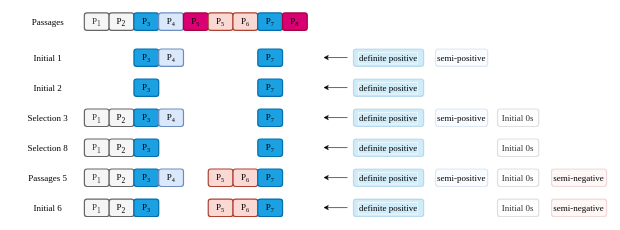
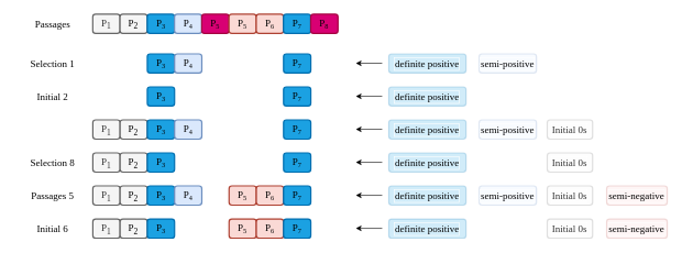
  <mxCell id="0" />
  <mxCell id="1" parent="0" />
  <mxCell id="2" value="" style="group" vertex="1" connectable="0" parent="1"><mxGeometry x="20" y="80.999" width="491.562" height="29.121" as="geometry" /></mxCell>
  <mxCell id="3" value="" style="group" parent="2" vertex="1" connectable="0"><mxGeometry x="120.116" width="371.446" height="29.121" as="geometry" /></mxCell>
  <mxCell id="4" value="P&lt;span style=&quot;font-size: 12.5px;&quot;&gt;&lt;sub&gt;3&lt;/sub&gt;&lt;/span&gt;" style="rounded=1;whiteSpace=wrap;html=1;strokeWidth=2;fontFamily=Times New Roman;fontSize=15;fillColor=#1ba1e2;fontColor=#000000;strokeColor=#006EAF;" parent="3" vertex="1"><mxGeometry x="82.548" y="0.004" width="41.274" height="29.118" as="geometry" /></mxCell>
  <mxCell id="5" value="P&lt;span style=&quot;font-size: 12.5px;&quot;&gt;&lt;sub&gt;4&lt;/sub&gt;&lt;/span&gt;" style="rounded=1;whiteSpace=wrap;html=1;strokeWidth=2;fontFamily=Times New Roman;fontSize=15;fillColor=#dae8fc;strokeColor=#6c8ebf;fontColor=#000000;" parent="3" vertex="1"><mxGeometry x="123.821" y="0.004" width="41.274" height="29.118" as="geometry" /></mxCell>
  <mxCell id="6" value="P&lt;span style=&quot;font-size: 12.5px;&quot;&gt;&lt;sub&gt;7&lt;/sub&gt;&lt;/span&gt;" style="rounded=1;whiteSpace=wrap;html=1;strokeWidth=2;fontFamily=Times New Roman;fontSize=15;fillColor=#1ba1e2;strokeColor=#006EAF;fontColor=#000000;" parent="3" vertex="1"><mxGeometry x="288.902" width="41.274" height="29.118" as="geometry" /></mxCell>
  <mxCell id="7" value="" style="endArrow=classic;html=1;rounded=0;fontColor=#000000;" edge="1" parent="3"><mxGeometry width="50" height="50" relative="1" as="geometry"><mxPoint x="438.294" y="14.251" as="sourcePoint" /><mxPoint x="398.294" y="14.251" as="targetPoint" /></mxGeometry></mxCell>
- <mxCell id="8" value="Initial 1" style="text;html=1;strokeColor=none;fillColor=none;align=center;verticalAlign=middle;whiteSpace=wrap;rounded=0;labelBorderColor=#FFFFFF;strokeWidth=2;fontFamily=Times New Roman;fontSize=15;fontColor=#000000;" parent="2" vertex="1"><mxGeometry y="0.001" width="118.53" height="29.12" as="geometry" /></mxCell>
+ <mxCell id="8" value="Selection 1" style="text;html=1;strokeColor=none;fillColor=none;align=center;verticalAlign=middle;whiteSpace=wrap;rounded=0;labelBorderColor=#FFFFFF;strokeWidth=2;fontFamily=Times New Roman;fontSize=15;fontColor=#000000;" parent="2" vertex="1"><mxGeometry y="0.001" width="118.53" height="29.12" as="geometry" /></mxCell>
  <mxCell id="9" value="" style="group" vertex="1" connectable="0" parent="1"><mxGeometry x="20" y="130.999" width="491.562" height="29.121" as="geometry" /></mxCell>
  <mxCell id="10" value="" style="group" vertex="1" connectable="0" parent="9"><mxGeometry x="120.116" width="371.446" height="29.121" as="geometry" /></mxCell>
  <mxCell id="11" value="P&lt;span style=&quot;font-size: 12.5px;&quot;&gt;&lt;sub&gt;3&lt;/sub&gt;&lt;/span&gt;" style="rounded=1;whiteSpace=wrap;html=1;strokeWidth=2;fontFamily=Times New Roman;fontSize=15;fillColor=#1ba1e2;fontColor=#000000;strokeColor=#006EAF;" vertex="1" parent="10"><mxGeometry x="82.548" y="0.004" width="41.274" height="29.118" as="geometry" /></mxCell>
  <mxCell id="12" value="P&lt;span style=&quot;font-size: 12.5px;&quot;&gt;&lt;sub&gt;7&lt;/sub&gt;&lt;/span&gt;" style="rounded=1;whiteSpace=wrap;html=1;strokeWidth=2;fontFamily=Times New Roman;fontSize=15;fillColor=#1ba1e2;strokeColor=#006EAF;fontColor=#000000;" vertex="1" parent="10"><mxGeometry x="288.902" width="41.274" height="29.118" as="geometry" /></mxCell>
  <mxCell id="13" value="Initial 2" style="text;html=1;strokeColor=none;fillColor=none;align=center;verticalAlign=middle;whiteSpace=wrap;rounded=0;labelBorderColor=#FFFFFF;strokeWidth=2;fontFamily=Times New Roman;fontSize=15;fontColor=#000000;" vertex="1" parent="9"><mxGeometry y="0.001" width="118.53" height="29.12" as="geometry" /></mxCell>
  <mxCell id="14" value="" style="group" vertex="1" connectable="0" parent="1"><mxGeometry x="20" y="180.999" width="491.562" height="29.121" as="geometry" /></mxCell>
  <mxCell id="15" value="" style="group" vertex="1" connectable="0" parent="14"><mxGeometry x="120.116" width="371.446" height="29.121" as="geometry" /></mxCell>
  <mxCell id="16" value="P&lt;sub&gt;1&lt;/sub&gt;" style="rounded=1;whiteSpace=wrap;html=1;strokeWidth=2;fontFamily=Times New Roman;fontSize=15;fillColor=#f5f5f5;fontColor=#333333;strokeColor=#666666;" vertex="1" parent="15"><mxGeometry y="0.004" width="41.274" height="29.118" as="geometry" /></mxCell>
  <mxCell id="17" value="P&lt;sub&gt;2&lt;/sub&gt;" style="rounded=1;whiteSpace=wrap;html=1;strokeWidth=2;fontFamily=Times New Roman;fontSize=15;fillColor=#f5f5f5;fontColor=#000000;strokeColor=#666666;" vertex="1" parent="15"><mxGeometry x="41.274" y="0.004" width="41.274" height="29.118" as="geometry" /></mxCell>
  <mxCell id="18" value="P&lt;span style=&quot;font-size: 12.5px;&quot;&gt;&lt;sub&gt;3&lt;/sub&gt;&lt;/span&gt;" style="rounded=1;whiteSpace=wrap;html=1;strokeWidth=2;fontFamily=Times New Roman;fontSize=15;fillColor=#1ba1e2;fontColor=#000000;strokeColor=#006EAF;" vertex="1" parent="15"><mxGeometry x="82.548" y="0.004" width="41.274" height="29.118" as="geometry" /></mxCell>
  <mxCell id="19" value="P&lt;span style=&quot;font-size: 12.5px;&quot;&gt;&lt;sub&gt;4&lt;/sub&gt;&lt;/span&gt;" style="rounded=1;whiteSpace=wrap;html=1;strokeWidth=2;fontFamily=Times New Roman;fontSize=15;fillColor=#dae8fc;strokeColor=#6c8ebf;fontColor=#000000;" vertex="1" parent="15"><mxGeometry x="123.821" y="0.004" width="41.274" height="29.118" as="geometry" /></mxCell>
  <mxCell id="20" value="P&lt;span style=&quot;font-size: 12.5px;&quot;&gt;&lt;sub&gt;7&lt;/sub&gt;&lt;/span&gt;" style="rounded=1;whiteSpace=wrap;html=1;strokeWidth=2;fontFamily=Times New Roman;fontSize=15;fillColor=#1ba1e2;strokeColor=#006EAF;fontColor=#000000;" vertex="1" parent="15"><mxGeometry x="288.902" width="41.274" height="29.118" as="geometry" /></mxCell>
  <mxCell id="21" value="" style="endArrow=classic;html=1;rounded=0;fontColor=#000000;" edge="1" parent="15"><mxGeometry width="50" height="50" relative="1" as="geometry"><mxPoint x="438.294" y="14.251" as="sourcePoint" /><mxPoint x="398.294" y="14.251" as="targetPoint" /></mxGeometry></mxCell>
- <mxCell id="22" value="Selection 3" style="text;html=1;strokeColor=none;fillColor=none;align=center;verticalAlign=middle;whiteSpace=wrap;rounded=0;labelBorderColor=#FFFFFF;strokeWidth=2;fontFamily=Times New Roman;fontSize=15;fontColor=#000000;" vertex="1" parent="14"><mxGeometry y="0.001" width="118.53" height="29.12" as="geometry" /></mxCell>
  <mxCell id="23" value="" style="group" vertex="1" connectable="0" parent="1"><mxGeometry x="20" y="230.999" width="491.562" height="29.121" as="geometry" /></mxCell>
  <mxCell id="24" value="" style="group" vertex="1" connectable="0" parent="23"><mxGeometry x="120.116" width="371.446" height="29.121" as="geometry" /></mxCell>
  <mxCell id="25" value="P&lt;sub&gt;1&lt;/sub&gt;" style="rounded=1;whiteSpace=wrap;html=1;strokeWidth=2;fontFamily=Times New Roman;fontSize=15;fillColor=#f5f5f5;fontColor=#333333;strokeColor=#666666;" vertex="1" parent="24"><mxGeometry y="0.004" width="41.274" height="29.118" as="geometry" /></mxCell>
  <mxCell id="26" value="P&lt;sub&gt;2&lt;/sub&gt;" style="rounded=1;whiteSpace=wrap;html=1;strokeWidth=2;fontFamily=Times New Roman;fontSize=15;fillColor=#f5f5f5;fontColor=#000000;strokeColor=#666666;" vertex="1" parent="24"><mxGeometry x="41.274" y="0.004" width="41.274" height="29.118" as="geometry" /></mxCell>
  <mxCell id="27" value="P&lt;span style=&quot;font-size: 12.5px;&quot;&gt;&lt;sub&gt;3&lt;/sub&gt;&lt;/span&gt;" style="rounded=1;whiteSpace=wrap;html=1;strokeWidth=2;fontFamily=Times New Roman;fontSize=15;fillColor=#1ba1e2;fontColor=#000000;strokeColor=#006EAF;" vertex="1" parent="24"><mxGeometry x="82.548" y="0.004" width="41.274" height="29.118" as="geometry" /></mxCell>
  <mxCell id="28" value="P&lt;span style=&quot;font-size: 12.5px;&quot;&gt;&lt;sub&gt;7&lt;/sub&gt;&lt;/span&gt;" style="rounded=1;whiteSpace=wrap;html=1;strokeWidth=2;fontFamily=Times New Roman;fontSize=15;fillColor=#1ba1e2;strokeColor=#006EAF;fontColor=#000000;" vertex="1" parent="24"><mxGeometry x="288.902" width="41.274" height="29.118" as="geometry" /></mxCell>
  <mxCell id="29" value="Selection 8" style="text;html=1;strokeColor=none;fillColor=none;align=center;verticalAlign=middle;whiteSpace=wrap;rounded=0;labelBorderColor=#FFFFFF;strokeWidth=2;fontFamily=Times New Roman;fontSize=15;fontColor=#000000;" vertex="1" parent="23"><mxGeometry y="0.001" width="118.53" height="29.12" as="geometry" /></mxCell>
  <mxCell id="30" value="" style="group" vertex="1" connectable="0" parent="1"><mxGeometry x="20" y="280.999" width="491.562" height="29.121" as="geometry" /></mxCell>
  <mxCell id="31" value="" style="group" vertex="1" connectable="0" parent="30"><mxGeometry x="120.116" width="371.446" height="29.121" as="geometry" /></mxCell>
  <mxCell id="32" value="P&lt;sub&gt;1&lt;/sub&gt;" style="rounded=1;whiteSpace=wrap;html=1;strokeWidth=2;fontFamily=Times New Roman;fontSize=15;fillColor=#f5f5f5;fontColor=#333333;strokeColor=#666666;" vertex="1" parent="31"><mxGeometry y="0.004" width="41.274" height="29.118" as="geometry" /></mxCell>
  <mxCell id="33" value="P&lt;sub&gt;2&lt;/sub&gt;" style="rounded=1;whiteSpace=wrap;html=1;strokeWidth=2;fontFamily=Times New Roman;fontSize=15;fillColor=#f5f5f5;fontColor=#000000;strokeColor=#666666;" vertex="1" parent="31"><mxGeometry x="41.274" y="0.004" width="41.274" height="29.118" as="geometry" /></mxCell>
  <mxCell id="34" value="P&lt;span style=&quot;font-size: 12.5px;&quot;&gt;&lt;sub&gt;3&lt;/sub&gt;&lt;/span&gt;" style="rounded=1;whiteSpace=wrap;html=1;strokeWidth=2;fontFamily=Times New Roman;fontSize=15;fillColor=#1ba1e2;fontColor=#000000;strokeColor=#006EAF;" vertex="1" parent="31"><mxGeometry x="82.548" y="0.004" width="41.274" height="29.118" as="geometry" /></mxCell>
  <mxCell id="35" value="P&lt;span style=&quot;font-size: 12.5px;&quot;&gt;&lt;sub&gt;4&lt;/sub&gt;&lt;/span&gt;" style="rounded=1;whiteSpace=wrap;html=1;strokeWidth=2;fontFamily=Times New Roman;fontSize=15;fillColor=#dae8fc;strokeColor=#6c8ebf;fontColor=#000000;" vertex="1" parent="31"><mxGeometry x="123.821" y="0.004" width="41.274" height="29.118" as="geometry" /></mxCell>
  <mxCell id="36" value="P&lt;span style=&quot;font-size: 12.5px;&quot;&gt;&lt;sub&gt;5&lt;/sub&gt;&lt;/span&gt;" style="rounded=1;whiteSpace=wrap;html=1;strokeWidth=2;fontFamily=Times New Roman;fontSize=15;fillColor=#fad9d5;strokeColor=#ae4132;fontColor=#000000;" vertex="1" parent="31"><mxGeometry x="206.362" width="41.274" height="29.118" as="geometry" /></mxCell>
  <mxCell id="37" value="P&lt;span style=&quot;font-size: 12.5px;&quot;&gt;&lt;sub&gt;6&lt;/sub&gt;&lt;/span&gt;" style="rounded=1;whiteSpace=wrap;html=1;strokeWidth=2;fontFamily=Times New Roman;fontSize=15;fillColor=#fad9d5;strokeColor=#ae4132;fontColor=#000000;" vertex="1" parent="31"><mxGeometry x="247.632" width="41.274" height="29.118" as="geometry" /></mxCell>
  <mxCell id="38" value="P&lt;span style=&quot;font-size: 12.5px;&quot;&gt;&lt;sub&gt;7&lt;/sub&gt;&lt;/span&gt;" style="rounded=1;whiteSpace=wrap;html=1;strokeWidth=2;fontFamily=Times New Roman;fontSize=15;fillColor=#1ba1e2;strokeColor=#006EAF;fontColor=#000000;" vertex="1" parent="31"><mxGeometry x="288.902" width="41.274" height="29.118" as="geometry" /></mxCell>
  <mxCell id="39" value="Passages 5" style="text;html=1;strokeColor=none;fillColor=none;align=center;verticalAlign=middle;whiteSpace=wrap;rounded=0;labelBorderColor=#FFFFFF;strokeWidth=2;fontFamily=Times New Roman;fontSize=15;fontColor=#000000;" vertex="1" parent="30"><mxGeometry y="0.001" width="118.53" height="29.12" as="geometry" /></mxCell>
  <mxCell id="40" value="" style="group" vertex="1" connectable="0" parent="1"><mxGeometry x="20" y="330.999" width="491.562" height="29.121" as="geometry" /></mxCell>
  <mxCell id="41" value="" style="group" vertex="1" connectable="0" parent="40"><mxGeometry x="120.116" width="371.446" height="29.121" as="geometry" /></mxCell>
  <mxCell id="42" value="P&lt;sub&gt;1&lt;/sub&gt;" style="rounded=1;whiteSpace=wrap;html=1;strokeWidth=2;fontFamily=Times New Roman;fontSize=15;fillColor=#f5f5f5;fontColor=#333333;strokeColor=#666666;" vertex="1" parent="41"><mxGeometry y="0.004" width="41.274" height="29.118" as="geometry" /></mxCell>
  <mxCell id="43" value="P&lt;sub&gt;2&lt;/sub&gt;" style="rounded=1;whiteSpace=wrap;html=1;strokeWidth=2;fontFamily=Times New Roman;fontSize=15;fillColor=#f5f5f5;fontColor=#000000;strokeColor=#666666;" vertex="1" parent="41"><mxGeometry x="41.274" y="0.004" width="41.274" height="29.118" as="geometry" /></mxCell>
  <mxCell id="44" value="P&lt;span style=&quot;font-size: 12.5px;&quot;&gt;&lt;sub&gt;3&lt;/sub&gt;&lt;/span&gt;" style="rounded=1;whiteSpace=wrap;html=1;strokeWidth=2;fontFamily=Times New Roman;fontSize=15;fillColor=#1ba1e2;fontColor=#000000;strokeColor=#006EAF;" vertex="1" parent="41"><mxGeometry x="82.548" y="0.004" width="41.274" height="29.118" as="geometry" /></mxCell>
  <mxCell id="45" value="P&lt;span style=&quot;font-size: 12.5px;&quot;&gt;&lt;sub&gt;5&lt;/sub&gt;&lt;/span&gt;" style="rounded=1;whiteSpace=wrap;html=1;strokeWidth=2;fontFamily=Times New Roman;fontSize=15;fillColor=#fad9d5;strokeColor=#ae4132;fontColor=#000000;" vertex="1" parent="41"><mxGeometry x="206.362" width="41.274" height="29.118" as="geometry" /></mxCell>
  <mxCell id="46" value="P&lt;span style=&quot;font-size: 12.5px;&quot;&gt;&lt;sub&gt;6&lt;/sub&gt;&lt;/span&gt;" style="rounded=1;whiteSpace=wrap;html=1;strokeWidth=2;fontFamily=Times New Roman;fontSize=15;fillColor=#fad9d5;strokeColor=#ae4132;fontColor=#000000;" vertex="1" parent="41"><mxGeometry x="247.632" width="41.274" height="29.118" as="geometry" /></mxCell>
  <mxCell id="47" value="P&lt;span style=&quot;font-size: 12.5px;&quot;&gt;&lt;sub&gt;7&lt;/sub&gt;&lt;/span&gt;" style="rounded=1;whiteSpace=wrap;html=1;strokeWidth=2;fontFamily=Times New Roman;fontSize=15;fillColor=#1ba1e2;strokeColor=#006EAF;fontColor=#000000;" vertex="1" parent="41"><mxGeometry x="288.902" width="41.274" height="29.118" as="geometry" /></mxCell>
  <mxCell id="48" value="Initial 6" style="text;html=1;strokeColor=none;fillColor=none;align=center;verticalAlign=middle;whiteSpace=wrap;rounded=0;labelBorderColor=#FFFFFF;strokeWidth=2;fontFamily=Times New Roman;fontSize=15;fontColor=#000000;" vertex="1" parent="40"><mxGeometry y="0.001" width="118.53" height="29.12" as="geometry" /></mxCell>
  <mxCell id="49" value="" style="group" vertex="1" connectable="0" parent="1"><mxGeometry x="139.996" y="20.999" width="371.446" height="29.121" as="geometry" /></mxCell>
  <mxCell id="50" value="P&lt;sub&gt;1&lt;/sub&gt;" style="rounded=1;whiteSpace=wrap;html=1;strokeWidth=2;fontFamily=Times New Roman;fontSize=15;fillColor=#f5f5f5;fontColor=#333333;strokeColor=#666666;" vertex="1" parent="49"><mxGeometry y="0.004" width="41.274" height="29.118" as="geometry" /></mxCell>
  <mxCell id="51" value="P&lt;sub&gt;2&lt;/sub&gt;" style="rounded=1;whiteSpace=wrap;html=1;strokeWidth=2;fontFamily=Times New Roman;fontSize=15;fillColor=#f5f5f5;fontColor=#000000;strokeColor=#666666;" vertex="1" parent="49"><mxGeometry x="41.274" y="0.004" width="41.274" height="29.118" as="geometry" /></mxCell>
  <mxCell id="52" value="P&lt;span style=&quot;font-size: 12.5px;&quot;&gt;&lt;sub&gt;3&lt;/sub&gt;&lt;/span&gt;" style="rounded=1;whiteSpace=wrap;html=1;strokeWidth=2;fontFamily=Times New Roman;fontSize=15;fillColor=#1ba1e2;fontColor=#000000;strokeColor=#006EAF;" vertex="1" parent="49"><mxGeometry x="82.548" y="0.004" width="41.274" height="29.118" as="geometry" /></mxCell>
  <mxCell id="53" value="P&lt;span style=&quot;font-size: 12.5px;&quot;&gt;&lt;sub&gt;4&lt;/sub&gt;&lt;/span&gt;" style="rounded=1;whiteSpace=wrap;html=1;strokeWidth=2;fontFamily=Times New Roman;fontSize=15;fillColor=#dae8fc;strokeColor=#6c8ebf;fontColor=#000000;" vertex="1" parent="49"><mxGeometry x="123.821" y="0.004" width="41.274" height="29.118" as="geometry" /></mxCell>
  <mxCell id="54" value="P&lt;span style=&quot;font-size: 12.5px;&quot;&gt;&lt;sub&gt;5&lt;/sub&gt;&lt;/span&gt;" style="rounded=1;whiteSpace=wrap;html=1;strokeWidth=2;fontFamily=Times New Roman;fontSize=15;fillColor=#d80073;fontColor=#000000;strokeColor=#A50040;" vertex="1" parent="49"><mxGeometry x="165.092" width="41.274" height="29.118" as="geometry" /></mxCell>
  <mxCell id="55" value="P&lt;span style=&quot;font-size: 12.5px;&quot;&gt;&lt;sub&gt;5&lt;/sub&gt;&lt;/span&gt;" style="rounded=1;whiteSpace=wrap;html=1;strokeWidth=2;fontFamily=Times New Roman;fontSize=15;fillColor=#fad9d5;strokeColor=#ae4132;fontColor=#000000;" vertex="1" parent="49"><mxGeometry x="206.362" width="41.274" height="29.118" as="geometry" /></mxCell>
  <mxCell id="56" value="P&lt;span style=&quot;font-size: 12.5px;&quot;&gt;&lt;sub&gt;6&lt;/sub&gt;&lt;/span&gt;" style="rounded=1;whiteSpace=wrap;html=1;strokeWidth=2;fontFamily=Times New Roman;fontSize=15;fillColor=#fad9d5;strokeColor=#ae4132;fontColor=#000000;" vertex="1" parent="49"><mxGeometry x="247.632" width="41.274" height="29.118" as="geometry" /></mxCell>
  <mxCell id="57" value="P&lt;span style=&quot;font-size: 12.5px;&quot;&gt;&lt;sub&gt;7&lt;/sub&gt;&lt;/span&gt;" style="rounded=1;whiteSpace=wrap;html=1;strokeWidth=2;fontFamily=Times New Roman;fontSize=15;fillColor=#1ba1e2;strokeColor=#006EAF;fontColor=#000000;" vertex="1" parent="49"><mxGeometry x="288.902" width="41.274" height="29.118" as="geometry" /></mxCell>
  <mxCell id="58" value="P&lt;span style=&quot;font-size: 12.5px;&quot;&gt;&lt;sub&gt;8&lt;/sub&gt;&lt;/span&gt;" style="rounded=1;whiteSpace=wrap;html=1;strokeWidth=2;fontFamily=Times New Roman;fontSize=15;fillColor=#d80073;fontColor=#000000;strokeColor=#A50040;" vertex="1" parent="49"><mxGeometry x="330.172" width="41.274" height="29.118" as="geometry" /></mxCell>
  <mxCell id="59" value="Passages" style="text;html=1;strokeColor=none;fillColor=none;align=center;verticalAlign=middle;whiteSpace=wrap;rounded=0;labelBorderColor=#FFFFFF;strokeWidth=2;fontFamily=Times New Roman;fontSize=15;fontColor=#000000;" vertex="1" parent="1"><mxGeometry x="20" y="21" width="118.53" height="29.12" as="geometry" /></mxCell>
  <mxCell id="60" value="" style="endArrow=classic;html=1;rounded=0;fontColor=#000000;" edge="1" parent="1"><mxGeometry width="50" height="50" relative="1" as="geometry"><mxPoint x="578.41" y="145.26" as="sourcePoint" /><mxPoint x="538.41" y="145.26" as="targetPoint" /></mxGeometry></mxCell>
  <mxCell id="61" value="" style="endArrow=classic;html=1;rounded=0;fontColor=#000000;" edge="1" parent="1"><mxGeometry width="50" height="50" relative="1" as="geometry"><mxPoint x="578.41" y="245.26" as="sourcePoint" /><mxPoint x="538.41" y="245.26" as="targetPoint" /></mxGeometry></mxCell>
  <mxCell id="62" value="" style="endArrow=classic;html=1;rounded=0;fontColor=#000000;" edge="1" parent="1"><mxGeometry width="50" height="50" relative="1" as="geometry"><mxPoint x="578.41" y="295.26" as="sourcePoint" /><mxPoint x="538.41" y="295.26" as="targetPoint" /></mxGeometry></mxCell>
  <mxCell id="63" value="" style="endArrow=classic;html=1;rounded=0;fontColor=#000000;" edge="1" parent="1"><mxGeometry width="50" height="50" relative="1" as="geometry"><mxPoint x="578.41" y="345.26" as="sourcePoint" /><mxPoint x="538.41" y="345.26" as="targetPoint" /></mxGeometry></mxCell>
  <mxCell id="64" value="&lt;font color=&quot;#000000&quot;&gt;definite positive&lt;/font&gt;" style="rounded=1;whiteSpace=wrap;html=1;strokeWidth=2;fontFamily=Times New Roman;fontSize=15;fillColor=#1ba1e2;strokeColor=#006EAF;labelBorderColor=#FFFFFF;fontColor=#ffffff;opacity=20;" vertex="1" parent="1"><mxGeometry x="588.41" y="81" width="117" height="29.12" as="geometry" /></mxCell>
  <mxCell id="65" value="semi-positive" style="rounded=1;whiteSpace=wrap;html=1;strokeWidth=2;fontFamily=Times New Roman;fontSize=15;fillColor=#dae8fc;strokeColor=#6c8ebf;labelBorderColor=#FFFFFF;fontColor=#000000;opacity=20;" vertex="1" parent="1"><mxGeometry x="725.29" y="81" width="86.75" height="29.12" as="geometry" /></mxCell>
  <mxCell id="66" value="&lt;font color=&quot;#000000&quot;&gt;definite positive&lt;/font&gt;" style="rounded=1;whiteSpace=wrap;html=1;strokeWidth=2;fontFamily=Times New Roman;fontSize=15;fillColor=#1ba1e2;strokeColor=#006EAF;labelBorderColor=#FFFFFF;fontColor=#ffffff;opacity=20;" vertex="1" parent="1"><mxGeometry x="588.41" y="131" width="117" height="29.12" as="geometry" /></mxCell>
  <mxCell id="67" value="&lt;font color=&quot;#000000&quot;&gt;definite positive&lt;/font&gt;" style="rounded=1;whiteSpace=wrap;html=1;strokeWidth=2;fontFamily=Times New Roman;fontSize=15;fillColor=#1ba1e2;strokeColor=#006EAF;labelBorderColor=#FFFFFF;fontColor=#ffffff;opacity=20;" vertex="1" parent="1"><mxGeometry x="588.41" y="181" width="117" height="29.12" as="geometry" /></mxCell>
  <mxCell id="68" value="semi-positive" style="rounded=1;whiteSpace=wrap;html=1;strokeWidth=2;fontFamily=Times New Roman;fontSize=15;fillColor=#dae8fc;strokeColor=#6c8ebf;labelBorderColor=#FFFFFF;fontColor=#000000;opacity=20;" vertex="1" parent="1"><mxGeometry x="725.29" y="181" width="86.75" height="29.12" as="geometry" /></mxCell>
  <mxCell id="69" value="Initial 0s" style="rounded=1;whiteSpace=wrap;html=1;strokeWidth=2;fontFamily=Times New Roman;fontSize=15;fillColor=#f5f5f5;strokeColor=#666666;labelBorderColor=#FFFFFF;opacity=20;fontColor=#333333;" vertex="1" parent="1"><mxGeometry x="828.41" y="231" width="68.75" height="29.12" as="geometry" /></mxCell>
  <mxCell id="70" value="&lt;font color=&quot;#000000&quot;&gt;definite positive&lt;/font&gt;" style="rounded=1;whiteSpace=wrap;html=1;strokeWidth=2;fontFamily=Times New Roman;fontSize=15;fillColor=#1ba1e2;strokeColor=#006EAF;labelBorderColor=#FFFFFF;fontColor=#ffffff;opacity=20;" vertex="1" parent="1"><mxGeometry x="588.41" y="231" width="117" height="29.12" as="geometry" /></mxCell>
  <mxCell id="71" value="Initial 0s" style="rounded=1;whiteSpace=wrap;html=1;strokeWidth=2;fontFamily=Times New Roman;fontSize=15;fillColor=#f5f5f5;strokeColor=#666666;labelBorderColor=#FFFFFF;opacity=20;fontColor=#333333;" vertex="1" parent="1"><mxGeometry x="828.41" y="181" width="68.75" height="29.12" as="geometry" /></mxCell>
  <mxCell id="72" value="&lt;font color=&quot;#000000&quot;&gt;definite positive&lt;/font&gt;" style="rounded=1;whiteSpace=wrap;html=1;strokeWidth=2;fontFamily=Times New Roman;fontSize=15;fillColor=#1ba1e2;strokeColor=#006EAF;labelBorderColor=#FFFFFF;fontColor=#ffffff;opacity=20;" vertex="1" parent="1"><mxGeometry x="588.41" y="281" width="117" height="29.12" as="geometry" /></mxCell>
  <mxCell id="73" value="semi-positive" style="rounded=1;whiteSpace=wrap;html=1;strokeWidth=2;fontFamily=Times New Roman;fontSize=15;fillColor=#dae8fc;strokeColor=#6c8ebf;labelBorderColor=#FFFFFF;fontColor=#000000;opacity=20;" vertex="1" parent="1"><mxGeometry x="725.29" y="281" width="86.75" height="29.12" as="geometry" /></mxCell>
  <mxCell id="74" value="Initial 0s" style="rounded=1;whiteSpace=wrap;html=1;strokeWidth=2;fontFamily=Times New Roman;fontSize=15;fillColor=#f5f5f5;strokeColor=#666666;labelBorderColor=#FFFFFF;opacity=20;fontColor=#333333;" vertex="1" parent="1"><mxGeometry x="828.41" y="281" width="68.75" height="29.12" as="geometry" /></mxCell>
  <mxCell id="75" value="semi-negative" style="rounded=1;whiteSpace=wrap;html=1;strokeWidth=2;fontFamily=Times New Roman;fontSize=15;fillColor=#f8cecc;strokeColor=#b85450;labelBorderColor=#FFFFFF;opacity=20;" vertex="1" parent="1"><mxGeometry x="918.41" y="281" width="91.75" height="29.12" as="geometry" /></mxCell>
  <mxCell id="76" value="Initial 0s" style="rounded=1;whiteSpace=wrap;html=1;strokeWidth=2;fontFamily=Times New Roman;fontSize=15;fillColor=#f5f5f5;strokeColor=#666666;labelBorderColor=#FFFFFF;opacity=20;fontColor=#333333;" vertex="1" parent="1"><mxGeometry x="828.41" y="331" width="68.75" height="29.12" as="geometry" /></mxCell>
  <mxCell id="77" value="&lt;font color=&quot;#000000&quot;&gt;definite positive&lt;/font&gt;" style="rounded=1;whiteSpace=wrap;html=1;strokeWidth=2;fontFamily=Times New Roman;fontSize=15;fillColor=#1ba1e2;strokeColor=#006EAF;labelBorderColor=#FFFFFF;fontColor=#ffffff;opacity=20;" vertex="1" parent="1"><mxGeometry x="588.41" y="331" width="117" height="29.12" as="geometry" /></mxCell>
  <mxCell id="78" value="semi-negative" style="rounded=1;whiteSpace=wrap;html=1;strokeWidth=2;fontFamily=Times New Roman;fontSize=15;fillColor=#f8cecc;strokeColor=#b85450;labelBorderColor=#FFFFFF;opacity=20;" vertex="1" parent="1"><mxGeometry x="918.41" y="331" width="91.75" height="29.12" as="geometry" /></mxCell>
